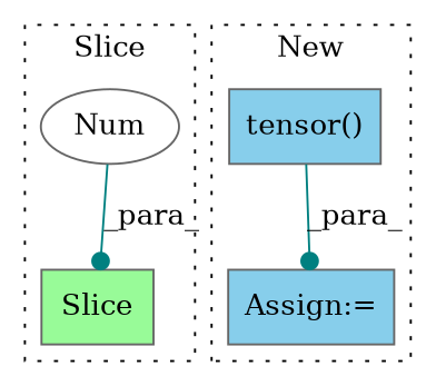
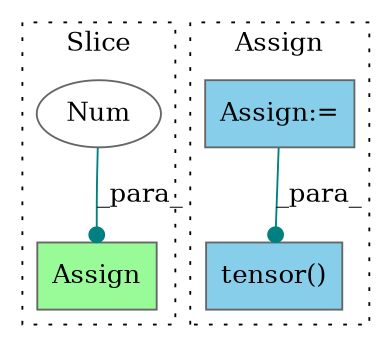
  digraph {
    node [color=gray40 fillcolor=skyblue s=6431 shape=box style=filled]
    edge [arrowhead=dot color=teal]
-   n1 [a=80 fillcolor=palegreen l=8 label=Slice]
+   n1 [a=80 fillcolor=palegreen l=8 label=Assign]
    n2 [a=76 fillcolor=white l=1 label=Num shape=ellipse]
    n3 [a=75 l="13,1" label="tensor()" s="5886,5909"]
    n4 [a=68 l=13 label="Assign:=" s=5943]
    subgraph cluster_1 {
      label=Slice
      style=dotted
      n1
      n2
    }
    subgraph cluster_2 {
-     label=New
+     label=Assign
      style=dotted
      n3
      n4
    }
    n2 -> n1 [label=_para_]
-   n3 -> n4 [label=_para_]
+   n4 -> n3 [label=_para_]
  }
